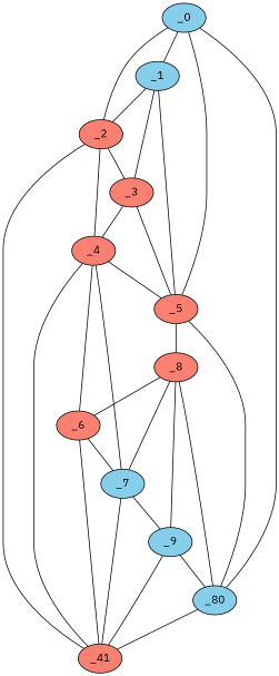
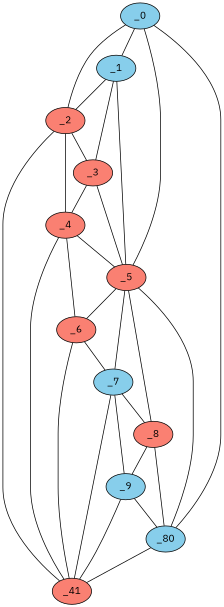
  graph {
    fontname="IBM Plex Sans"
    node [fillcolor=salmon fontname="IBM Plex Sans" style=filled x=122 y=75]
    edge [fontname="IBM Plex Sans" valence=2]
    _0 [fillcolor=skyblue x=14]
    _1 [fillcolor=skyblue x=70 y=89]
    _2 [x=75 y=99]
    _5 [x=95 y=77]
    n5 [fillcolor=skyblue label=_80 y=62]
    _3 [x=86 y=87]
    _4 [x=94 y=88]
    n8 [label=_41 y=86]
    _6 [x=100 y=82]
    _7 [fillcolor=skyblue x=110]
    _8 [x=115 y=68]
    _9 [fillcolor=skyblue x=121 y=77]
    _0 -- _1
    _0 -- _2 [valence=1]
    _0 -- _5 [valence=1]
    _0 -- n5 [valence=1]
    _1 -- _2
    _1 -- _5
    _1 -- _3
    _2 -- _3
    _2 -- _4 [valence=1]
    _2 -- n8 [valence=1]
    _5 -- n5
-   _8 -- _6
-   _4 -- _7
+   _5 -- _6
+   _5 -- _7
    _5 -- _8 [valence=1]
    n5 -- n8 [valence=1]
    _3 -- _5
    _3 -- _4
    _4 -- _5
    _4 -- n8
    _4 -- _6
    _6 -- n8
    _6 -- _7
    _7 -- n8
    _7 -- _8 [valence=1]
    _7 -- _9
    _8 -- n5
    _8 -- _9
    _9 -- n5 [valence=1]
    _9 -- n8 [valence=1]
  }
